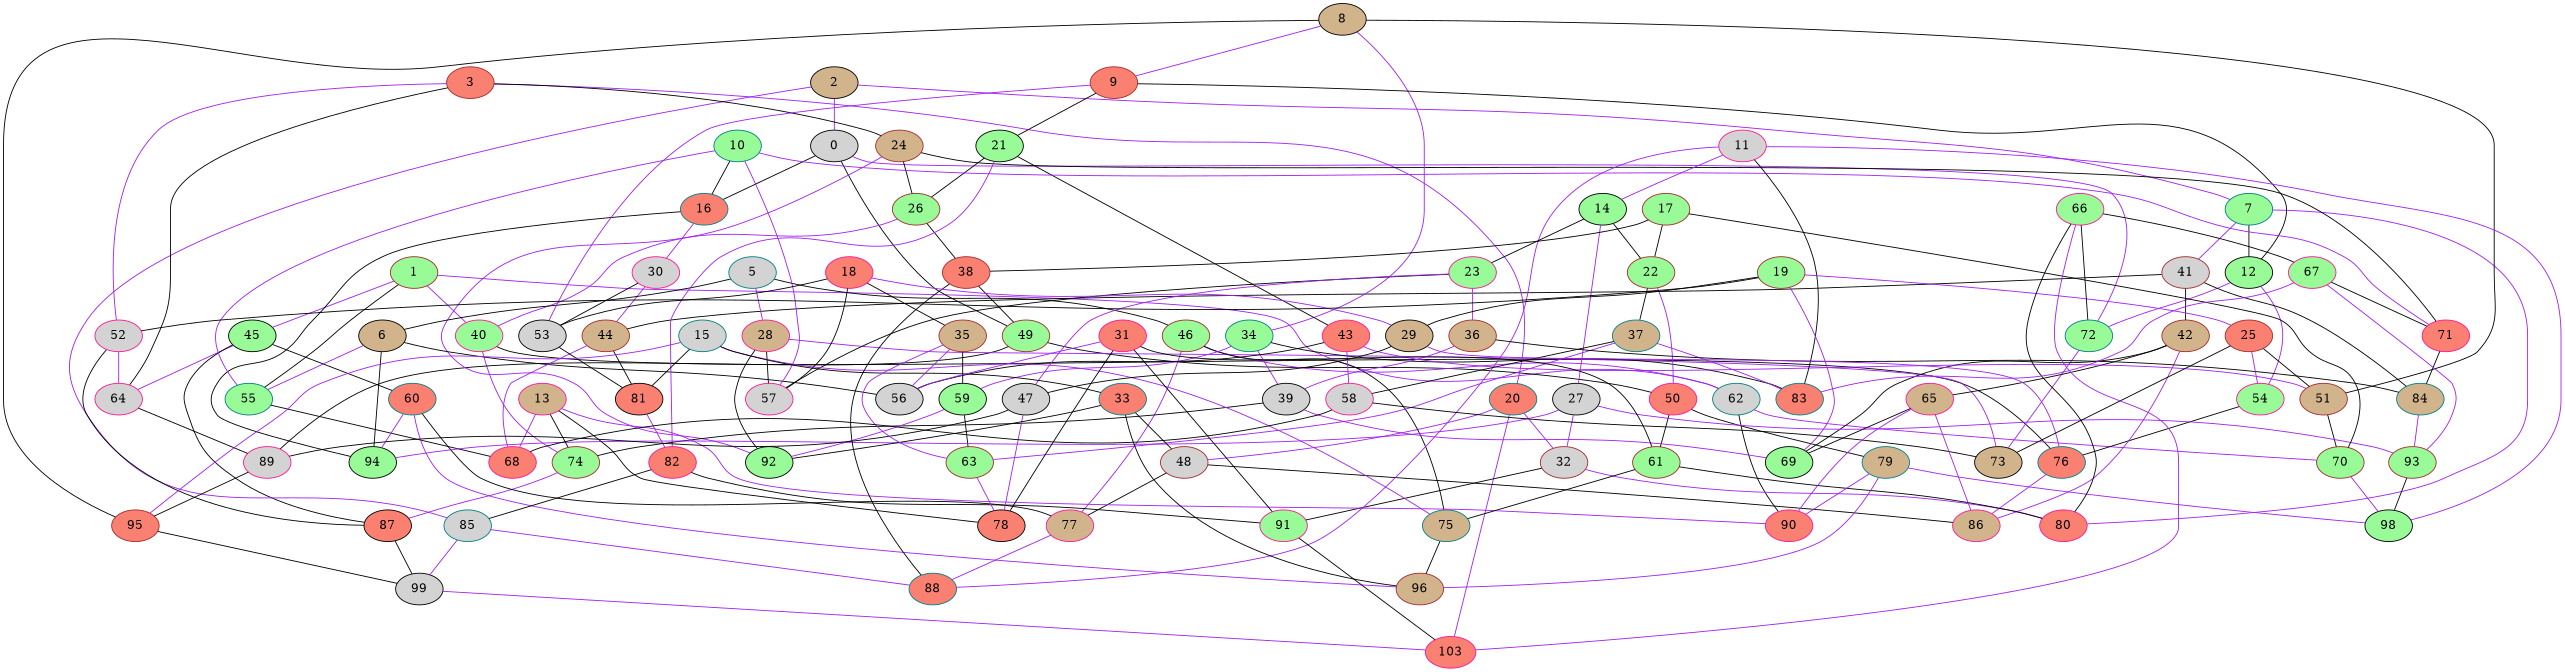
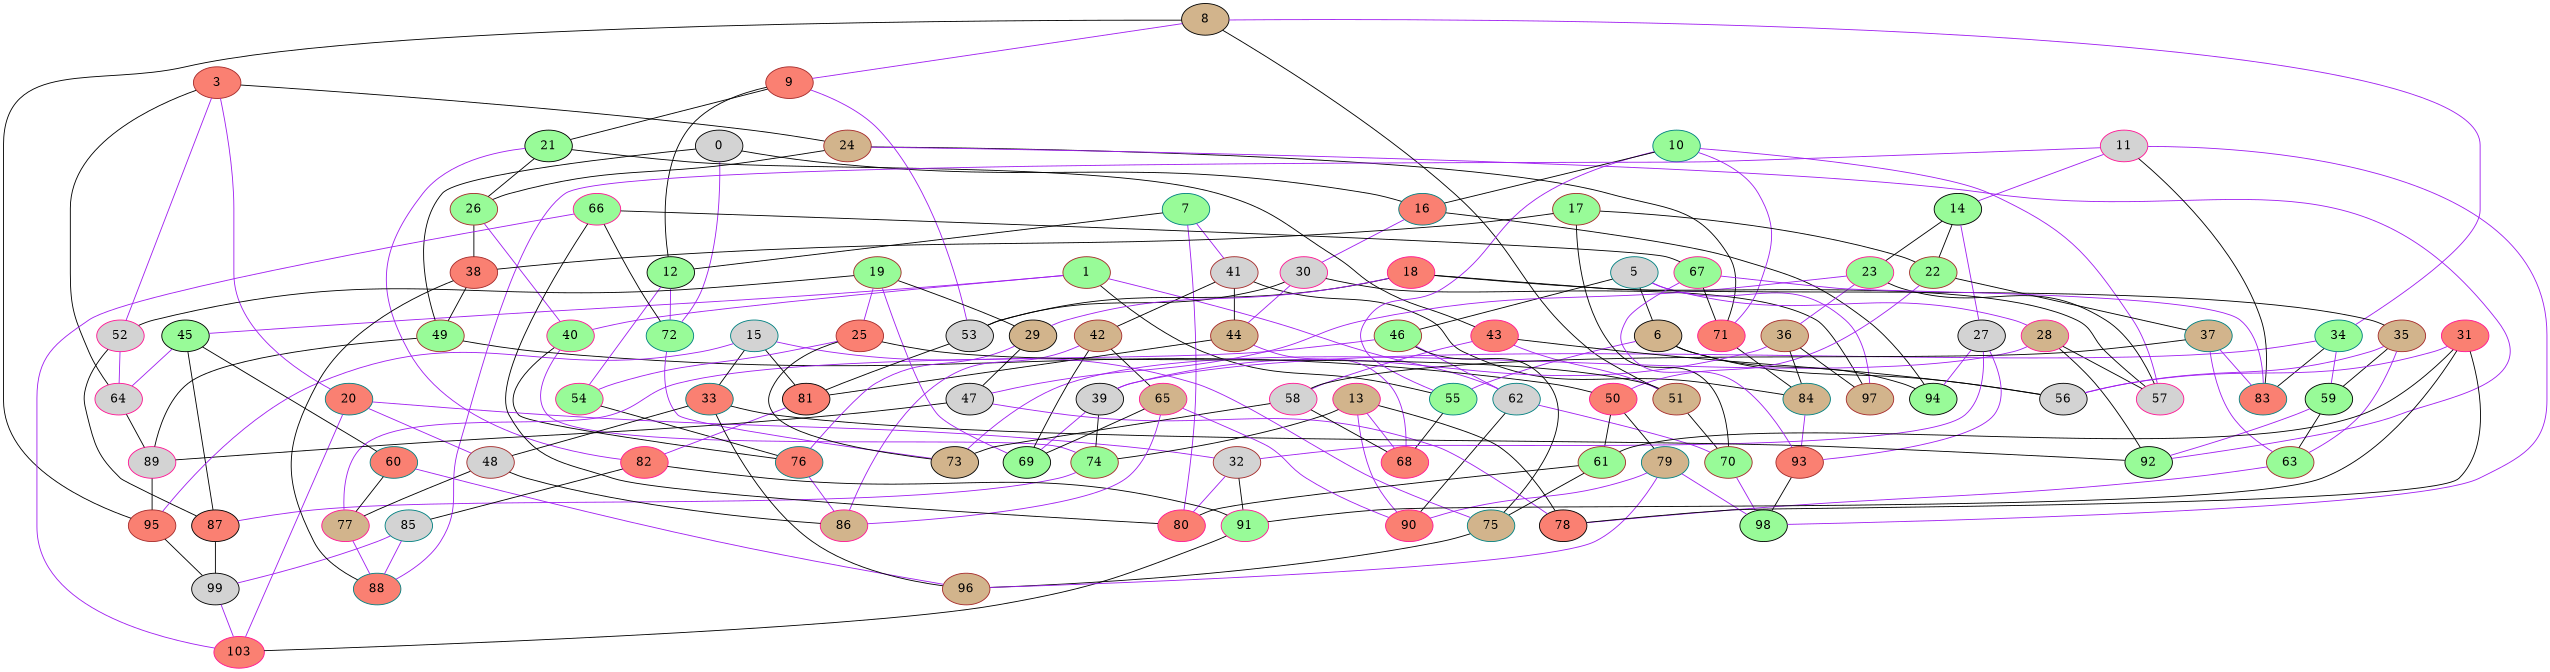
  graph {
    node [color=deeppink fillcolor=palegreen style=filled]
    edge [color=black]
    40
    1 [color=brown]
    45 [color=black]
    55 [color=teal]
    62 [color=teal fillcolor=lightgrey]
    74 [color=brown]
    76 [color=teal fillcolor=salmon]
    64 [fillcolor=lightgrey]
    60 [color=teal fillcolor=salmon]
    87 [color=black fillcolor=salmon]
    68 [fillcolor=salmon]
    90 [fillcolor=salmon]
    70 [color=brown]
-   2 [color=black fillcolor=tan]
    n15 [color=black fillcolor=lightgrey label=0]
    7 [color=teal]
    85 [color=teal fillcolor=lightgrey]
    16 [color=teal fillcolor=salmon]
    49 [color=brown]
    72 [color=teal]
    12 [color=black]
    41 [color=brown fillcolor=lightgrey]
    80 [fillcolor=salmon]
    54
    88 [color=teal fillcolor=salmon]
    99 [color=black fillcolor=lightgrey]
    3 [color=brown fillcolor=salmon]
    20 [color=teal fillcolor=salmon]
    24 [color=brown fillcolor=tan]
    52 [fillcolor=lightgrey]
    32 [color=brown fillcolor=lightgrey]
    48 [color=brown fillcolor=lightgrey]
    n33 [fillcolor=salmon label=103]
    71 [fillcolor=salmon]
    26 [color=brown]
    92 [color=black]
    89 [fillcolor=lightgrey]
    94 [color=black]
    30 [fillcolor=lightgrey]
    50 [fillcolor=salmon]
    73 [color=black fillcolor=tan]
    5 [color=teal fillcolor=lightgrey]
    6 [color=black fillcolor=tan]
    28 [fillcolor=tan]
    46 [color=brown]
+   97 [color=brown fillcolor=tan]
    56 [color=black fillcolor=lightgrey]
    57 [fillcolor=lightgrey]
    75 [color=teal fillcolor=tan]
    77 [fillcolor=tan]
    44 [color=brown fillcolor=tan]
    84 [color=teal fillcolor=tan]
    42 [color=brown fillcolor=tan]
    8 [color=black fillcolor=tan]
    9 [color=brown fillcolor=salmon]
    34 [color=teal]
    51 [color=brown fillcolor=tan]
    95 [color=brown fillcolor=salmon]
    21 [color=black]
    53 [color=black fillcolor=lightgrey]
    83 [color=teal fillcolor=salmon]
    39 [color=black fillcolor=lightgrey]
    59 [color=black]
    43 [fillcolor=salmon]
    82 [fillcolor=salmon]
    81 [color=black fillcolor=salmon]
    10 [color=teal]
    11 [fillcolor=lightgrey]
    14 [color=black]
    98 [color=black]
    22 [color=brown]
    23
    27 [color=black fillcolor=lightgrey]
    13 [fillcolor=tan]
    78 [color=black fillcolor=salmon]
    37 [color=teal fillcolor=tan]
    36 [color=brown fillcolor=tan]
    47 [color=black fillcolor=lightgrey]
-   93 [color=brown]
+   93 [color=brown fillcolor=salmon]
    15 [color=teal fillcolor=lightgrey]
    33 [color=teal fillcolor=salmon]
    96 [color=brown fillcolor=tan]
    17 [color=brown]
    38 [color=brown fillcolor=salmon]
    18 [fillcolor=salmon]
    29 [color=black fillcolor=tan]
    35 [color=brown fillcolor=tan]
    63 [color=brown]
    19 [color=brown]
    25 [color=brown fillcolor=salmon]
    69 [color=black]
    91
    86 [fillcolor=tan]
    58 [fillcolor=lightgrey]
    61 [color=brown]
    79 [color=teal fillcolor=tan]
    31 [fillcolor=salmon]
    65 [fillcolor=tan]
    66
    67
    40 -- 74 [color=purple]
    40 -- 76
    1 -- 40 [color=purple]
    1 -- 45 [color=purple]
    1 -- 55
    1 -- 62 [color=purple]
    45 -- 64 [color=purple]
    45 -- 60
    45 -- 87
    55 -- 68
    62 -- 90
    62 -- 70 [color=purple]
    74 -- 87 [color=purple]
    76 -- 86 [color=purple]
    64 -- 89
-   60 -- 94 [color=purple]
    60 -- 77
    60 -- 96 [color=purple]
    87 -- 99
    70 -- 98 [color=purple]
-   2 -- n15 [color=purple]
-   2 -- 7 [color=purple]
-   2 -- 85 [color=purple]
    n15 -- 16
    n15 -- 49
    n15 -- 72 [color=purple]
    7 -- 12
    7 -- 41 [color=purple]
    7 -- 80 [color=purple]
    85 -- 88 [color=purple]
    85 -- 99 [color=purple]
    16 -- 94
    16 -- 30 [color=purple]
    49 -- 89
    49 -- 50
    72 -- 73 [color=purple]
    12 -- 72 [color=purple]
    12 -- 54 [color=purple]
    41 -- 44
    41 -- 84
    41 -- 42
    54 -- 76
    99 -- n33 [color=purple]
    3 -- 64
    3 -- 20 [color=purple]
    3 -- 24
    3 -- 52 [color=purple]
    20 -- 32 [color=purple]
    20 -- 48 [color=purple]
    20 -- n33 [color=purple]
    24 -- 71
    24 -- 26
    24 -- 92 [color=purple]
    52 -- 64 [color=purple]
    52 -- 87
    32 -- 80 [color=purple]
    32 -- 91
    48 -- 77
    48 -- 86
    71 -- 84
    26 -- 40 [color=purple]
    26 -- 38
    89 -- 95
+   30 -- 97
    30 -- 44 [color=purple]
    30 -- 53
    50 -- 61
    50 -- 79
    5 -- 6
    5 -- 28 [color=purple]
    5 -- 46
+   5 -- 97 [color=purple]
    6 -- 55 [color=purple]
    6 -- 94
    6 -- 56
    28 -- 92
    28 -- 73 [color=purple]
    28 -- 57
    46 -- 62 [color=purple]
    46 -- 75
    46 -- 77 [color=purple]
    75 -- 96
    77 -- 88 [color=purple]
    44 -- 68 [color=purple]
    44 -- 81
    84 -- 93 [color=purple]
    42 -- 69
    42 -- 86 [color=purple]
    42 -- 65
    8 -- 9 [color=purple]
    8 -- 34 [color=purple]
    8 -- 51
    8 -- 95
    9 -- 12
    9 -- 21
    9 -- 53 [color=purple]
    34 -- 83
    34 -- 39 [color=purple]
    34 -- 59 [color=purple]
    51 -- 70
    95 -- 99
    21 -- 26
    21 -- 43
    21 -- 82 [color=purple]
    53 -- 81
    39 -- 74
    39 -- 69 [color=purple]
    59 -- 92 [color=purple]
    59 -- 63
    43 -- 56
    43 -- 51 [color=purple]
    43 -- 58 [color=purple]
    82 -- 85
    82 -- 91
    81 -- 82 [color=purple]
    10 -- 55 [color=purple]
    10 -- 16
    10 -- 71 [color=purple]
    10 -- 57 [color=purple]
    11 -- 88 [color=purple]
    11 -- 83
    11 -- 14 [color=purple]
    11 -- 98 [color=purple]
    14 -- 22
    14 -- 23
    14 -- 27 [color=purple]
    22 -- 50 [color=purple]
    22 -- 37
    23 -- 57
    23 -- 36 [color=purple]
    23 -- 47 [color=purple]
    27 -- 32 [color=purple]
    27 -- 94 [color=purple]
    27 -- 93 [color=purple]
    13 -- 74
    13 -- 68 [color=purple]
    13 -- 90 [color=purple]
    13 -- 78
    37 -- 83 [color=purple]
    37 -- 63 [color=purple]
    37 -- 58
+   36 -- 97
    36 -- 84
    36 -- 39 [color=purple]
    47 -- 89
    47 -- 78 [color=purple]
    93 -- 98
    15 -- 75 [color=purple]
    15 -- 95 [color=purple]
    15 -- 81
    15 -- 33
    33 -- 48
    33 -- 92
    33 -- 96
    17 -- 70
    17 -- 22
    17 -- 38
    38 -- 49
    38 -- 88
    18 -- 57
    18 -- 53
    18 -- 29 [color=purple]
    18 -- 35
    29 -- 76 [color=purple]
    29 -- 47
    35 -- 56 [color=purple]
    35 -- 59
    35 -- 63 [color=purple]
    63 -- 78 [color=purple]
    19 -- 52
    19 -- 29
    19 -- 25 [color=purple]
    19 -- 69 [color=purple]
    25 -- 54 [color=purple]
    25 -- 73
    25 -- 51
    91 -- n33
    58 -- 68
    58 -- 73
    61 -- 80
    61 -- 75
    79 -- 90 [color=purple]
    79 -- 98 [color=purple]
    79 -- 96 [color=purple]
    31 -- 56 [color=purple]
    31 -- 78
    31 -- 91
    31 -- 61
    65 -- 90 [color=purple]
    65 -- 69
    65 -- 86 [color=purple]
    66 -- 72
    66 -- 80
    66 -- n33 [color=purple]
    66 -- 67
    67 -- 71
    67 -- 83 [color=purple]
    67 -- 93 [color=purple]
  }
